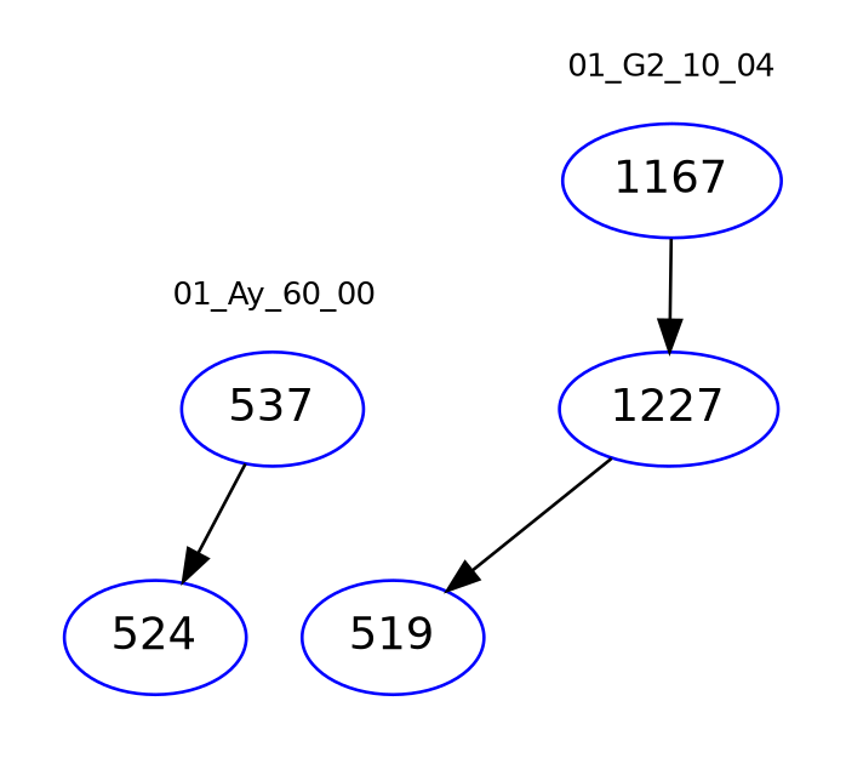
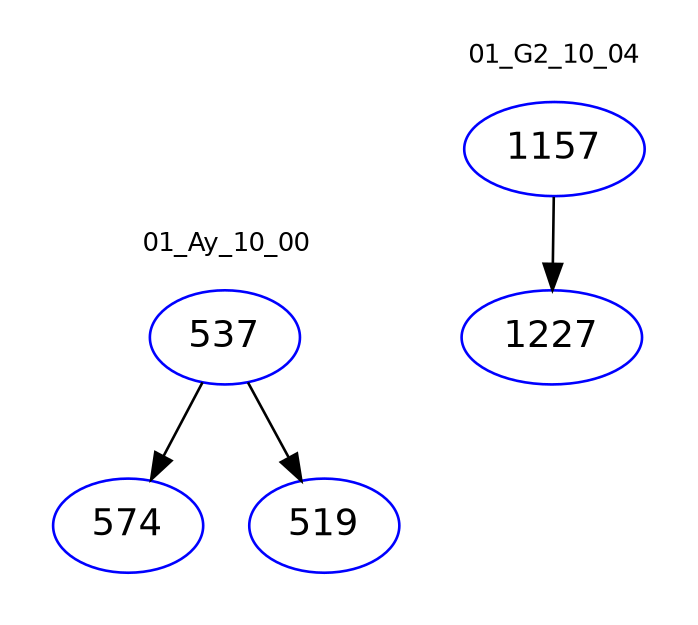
  digraph {
    fontname="DejaVu Sans"
    node [color=blue fontname="DejaVu Sans"]
    edge [color=black fontname="DejaVu Sans"]
    n1 [label=537]
    n2 [label=519]
-   n3 [label=524]
-   n4 [label=1167]
+   n3 [label=574]
+   n4 [label=1157]
    n5 [label=1227]
    subgraph cluster_1 {
      color=white
      fontsize=10
-     label="01_Ay_60_00"
+     label="01_Ay_10_00"
      n1
      n2
      n3
    }
    subgraph cluster_2 {
      color=white
      fontsize=10
      label="01_G2_10_04"
      n4
      n5
    }
-   n5 -> n2
+   n1 -> n2
    n1 -> n3
    n4 -> n5
  }
